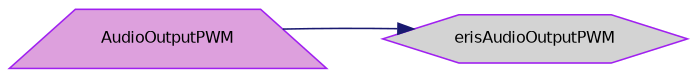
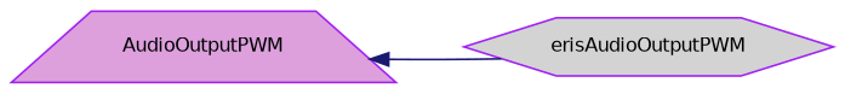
  digraph {
    rankdir=LR
    node [color=purple fontname=Helvetica fontsize=10 style=filled]
    n1 [fillcolor=plum height=0.2 label=AudioOutputPWM shape=trapezium width=0.4]
    n2 [fillcolor=lightgrey height=0.2 label=erisAudioOutputPWM shape=hexagon width=0.4]
-   n2 -> n1 [color=midnightblue dir=back fontname=Helvetica fontsize=10 labelfontname=Helvetica labelfontsize=10 style=solid]
+   n1 -> n2 [color=midnightblue dir=back fontname=Helvetica fontsize=10 labelfontname=Helvetica labelfontsize=10 style=solid]
  }
